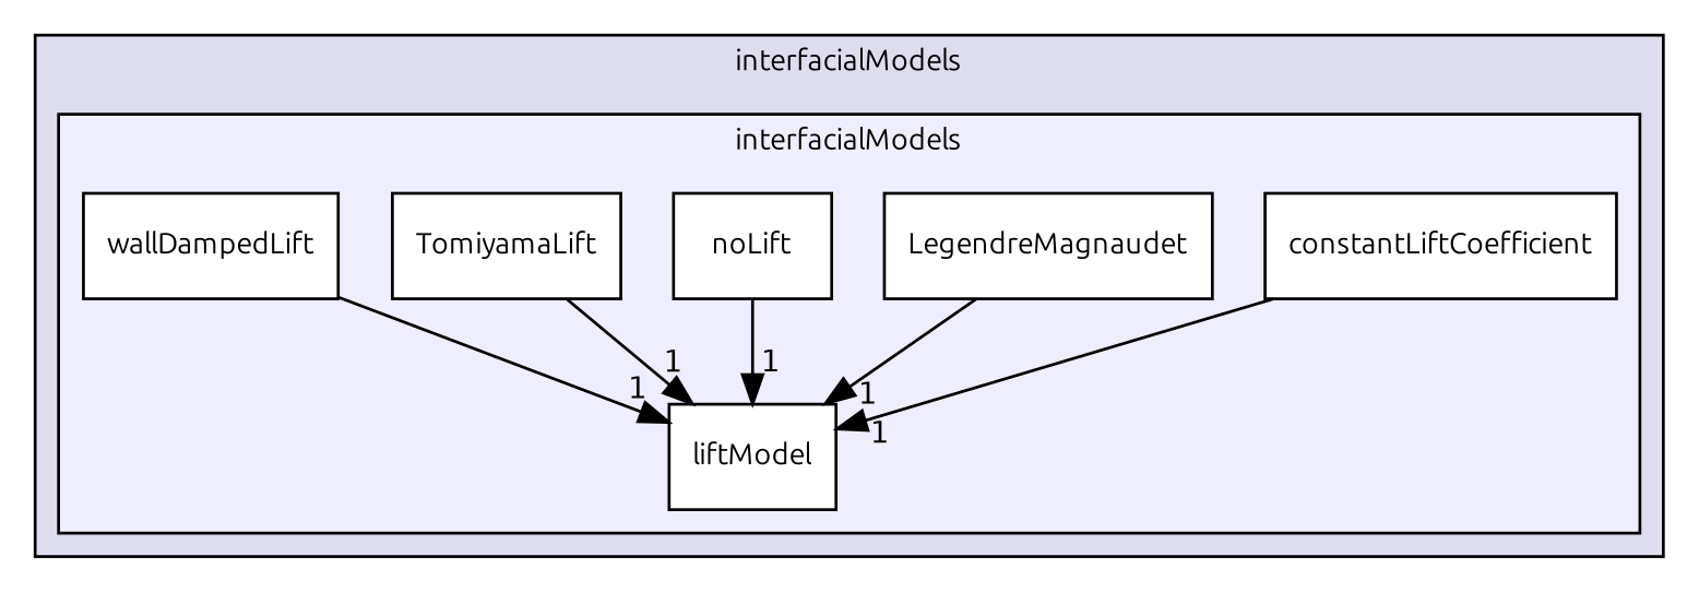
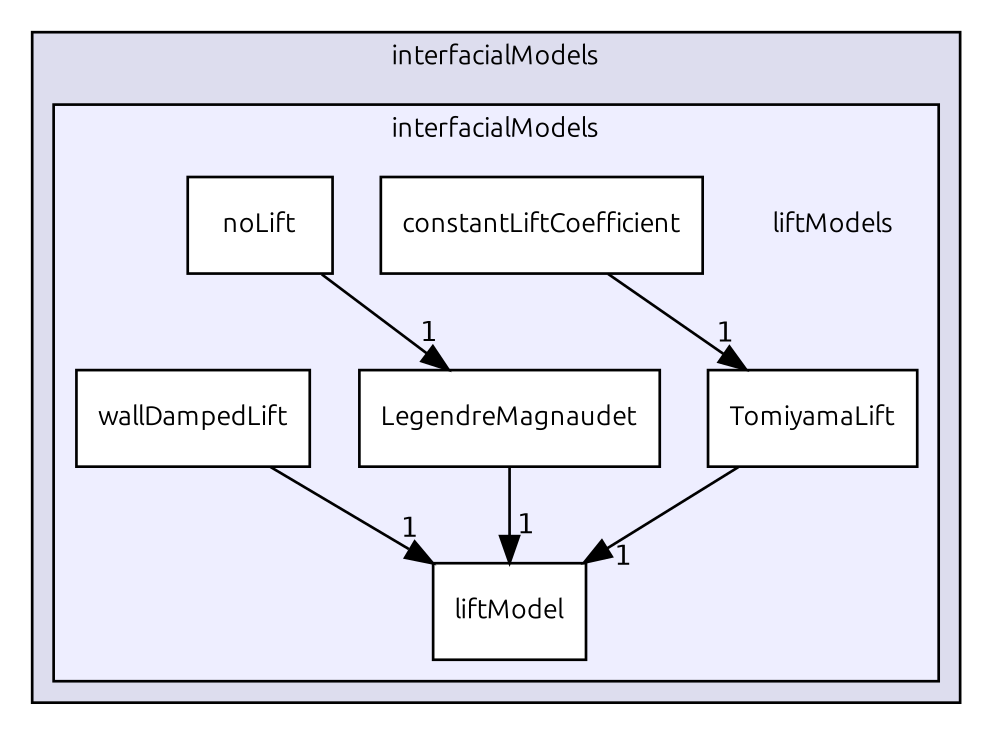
  digraph {
    compound=true
    fontname=Ubuntu
    node [fontname=Ubuntu fontsize=10 shape=box color=black fillcolor=white style=filled]
    edge [fontname=Ubuntu headlabel=1 labeldistance=1.5 labelfontname=Helvetica labelfontsize=10]
+   n1 [label=liftModels shape=plaintext color="" fillcolor="" style=""]
    n2 [label=constantLiftCoefficient]
    n3 [label=LegendreMagnaudet]
    n4 [label=liftModel]
    n5 [label=noLift]
    n6 [label=TomiyamaLift]
    n7 [label=wallDampedLift]
    subgraph cluster_1 {
      bgcolor="#ddddee"
      fontsize=10
      label=interfacialModels
      pencolor=black
      subgraph cluster_2 {
        bgcolor="#eeeeff"
        fontsize=10
        label=interfacialModels
        pencolor=black
+       n1
        n2
        n3
        n4
        n5
        n6
        n7
      }
    }
-   n2 -> n4
+   n2 -> n6
    n3 -> n4
-   n5 -> n4
+   n5 -> n3
    n6 -> n4
    n7 -> n4
  }
